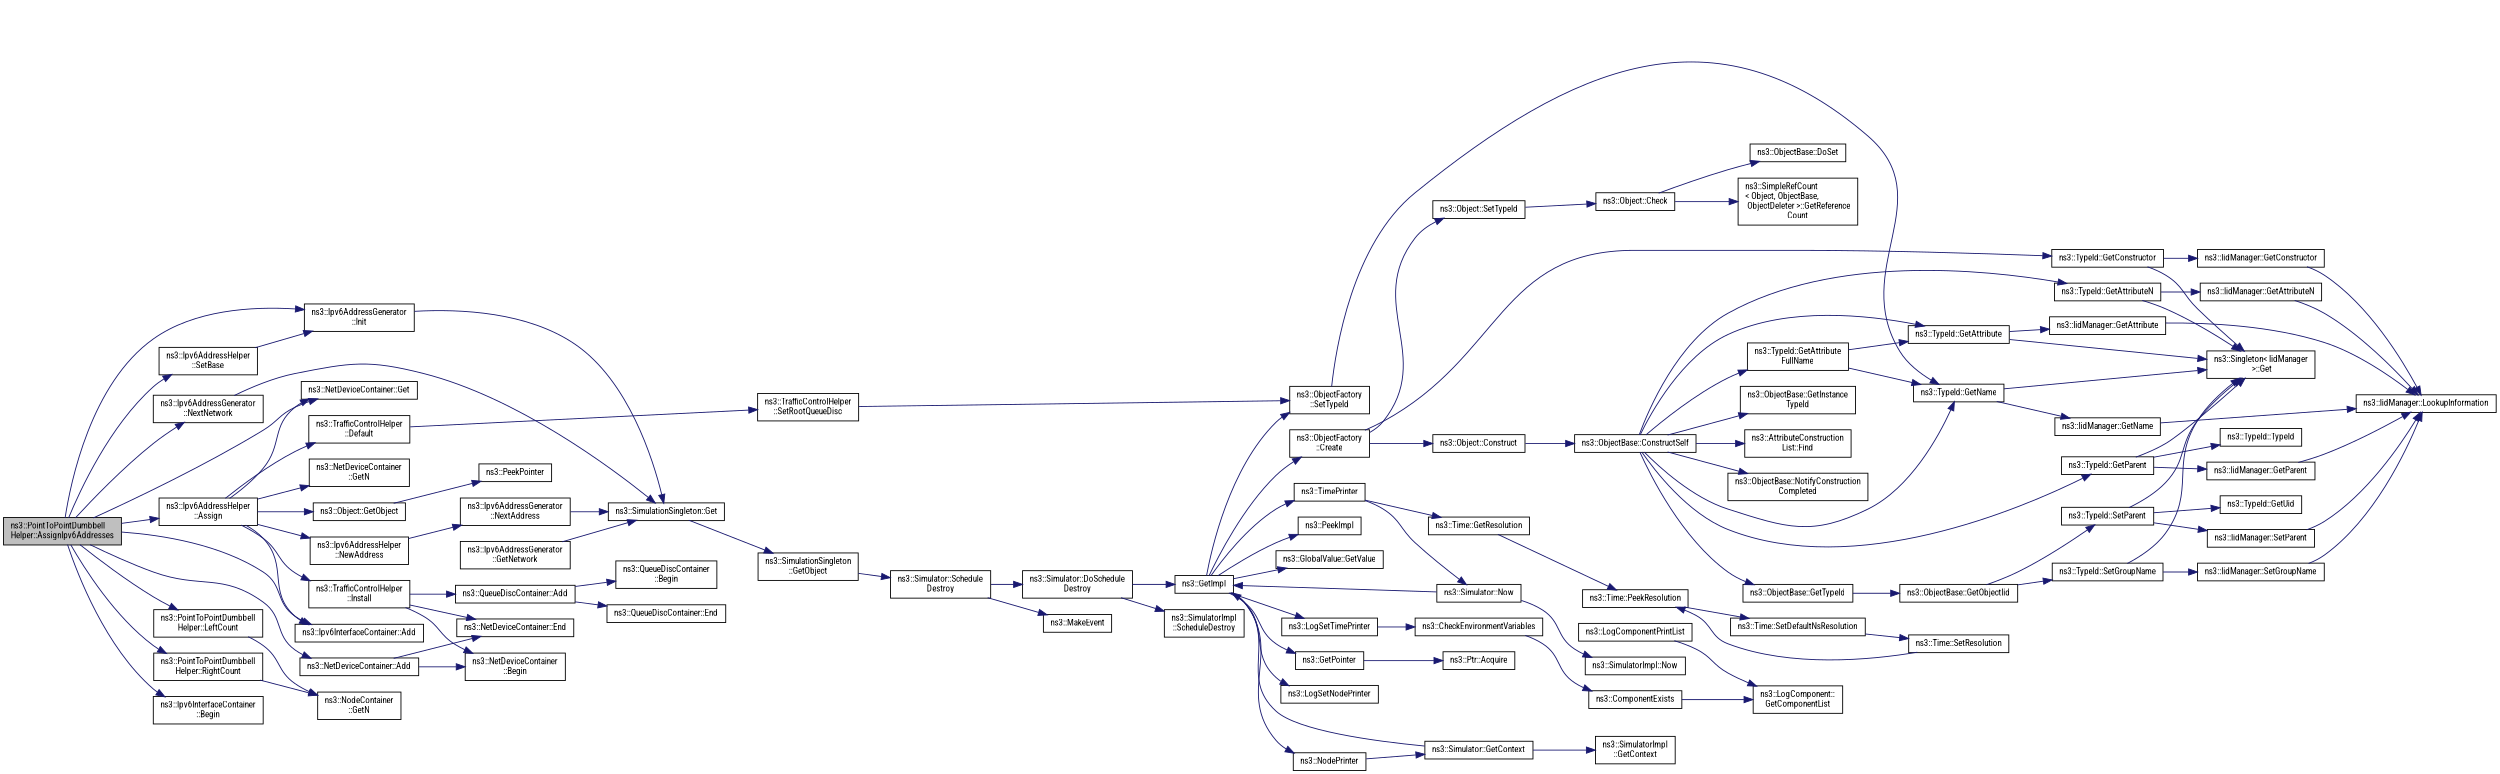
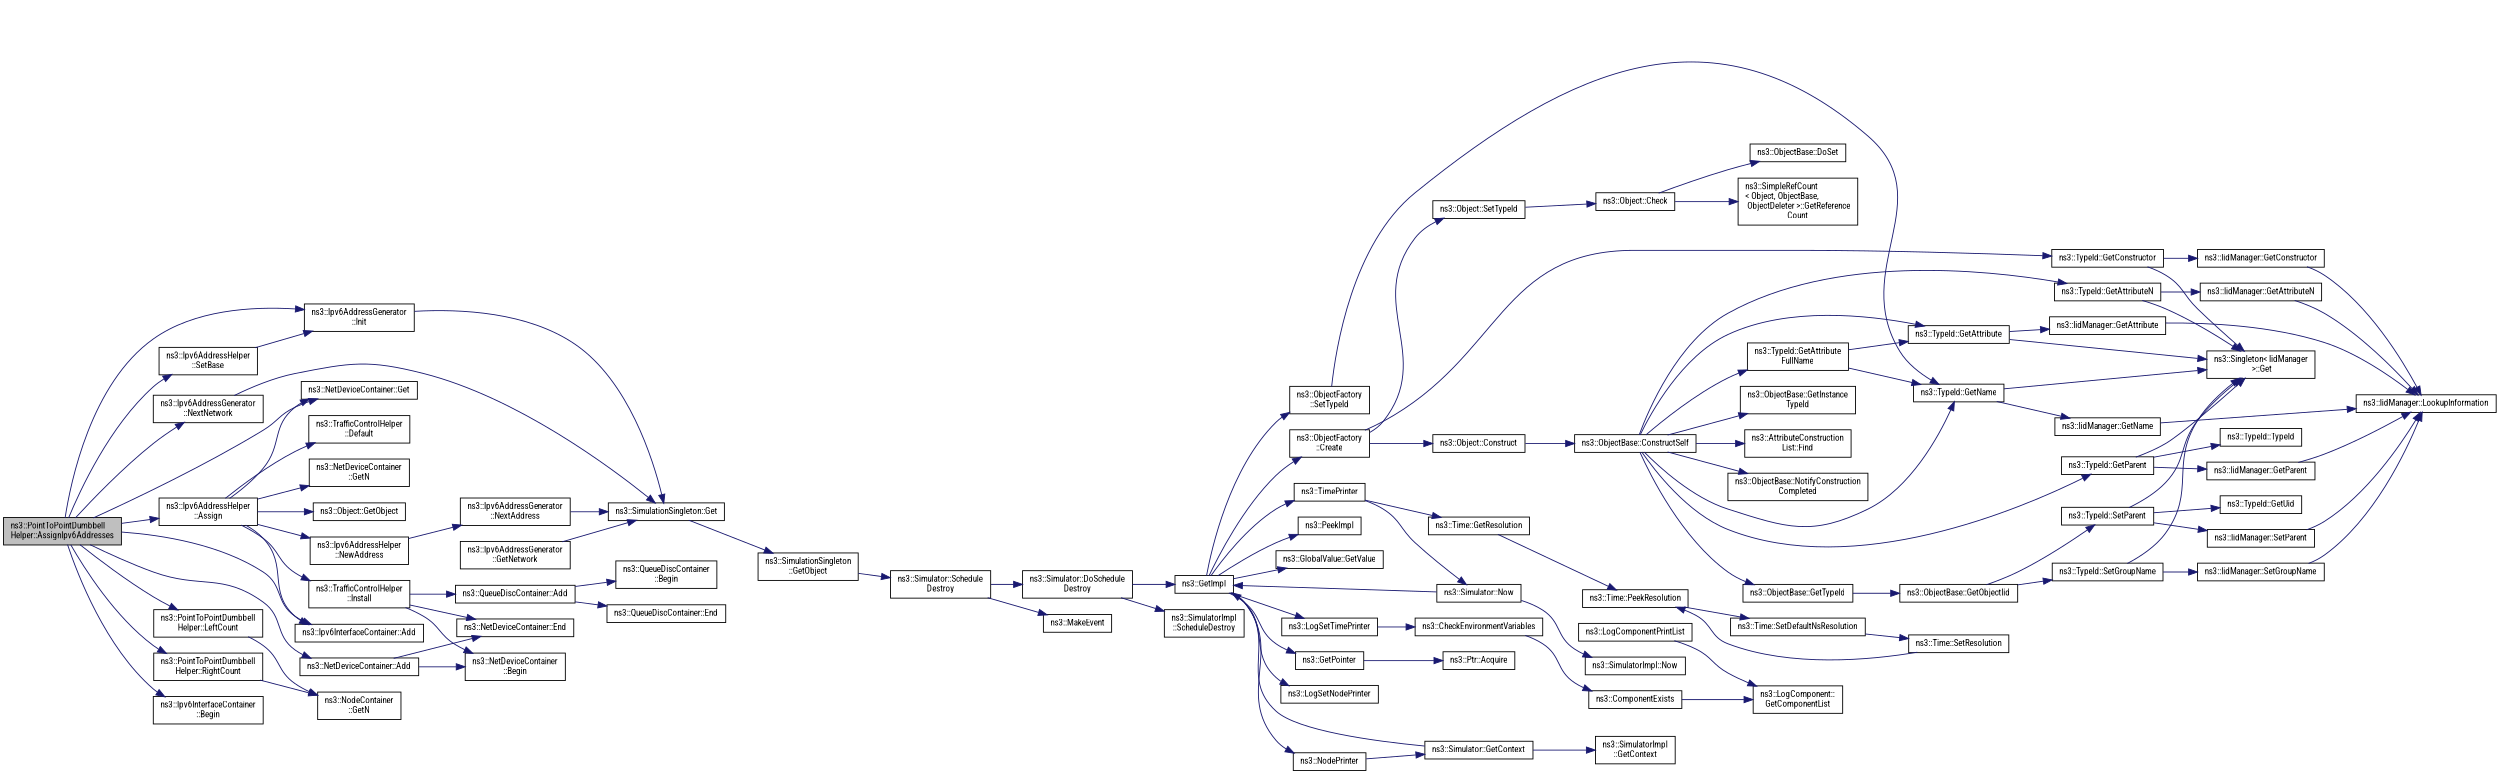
  digraph {
    fontname="Roboto Condensed"
    rankdir=LR
    node [color=black fillcolor=white fontname="Roboto Condensed" fontsize=10 shape=record style=filled]
    edge [color=midnightblue fontname="Roboto Condensed" fontsize=10 labelfontname=Helvetica labelfontsize=10 style=solid]
    n1 [fillcolor=grey75 fontcolor=black height=0.2 label="ns3::PointToPointDumbbell\lHelper::AssignIpv6Addresses" width=0.4]
    n2 [height=0.2 label="ns3::Ipv6AddressGenerator\l::Init" width=0.4]
    n3 [height=0.2 label="ns3::Ipv6AddressHelper\l::SetBase" width=0.4]
    n4 [height=0.2 label="ns3::Ipv6AddressHelper\l::Assign" width=0.4]
    n5 [height=0.2 label="ns3::NetDeviceContainer::Get" width=0.4]
    n6 [height=0.2 label="ns3::Ipv6InterfaceContainer::Add" width=0.4]
    n7 [height=0.2 label="ns3::Ipv6AddressGenerator\l::NextNetwork" width=0.4]
    n8 [height=0.2 label="ns3::PointToPointDumbbell\lHelper::LeftCount" width=0.4]
    n9 [height=0.2 label="ns3::NetDeviceContainer::Add" width=0.4]
    n10 [height=0.2 label="ns3::Ipv6InterfaceContainer\l::Begin" width=0.4]
    n11 [height=0.2 label="ns3::PointToPointDumbbell\lHelper::RightCount" width=0.4]
    n12 [height=0.2 label="ns3::SimulationSingleton::Get" width=0.4]
    n13 [height=0.2 label="ns3::Ipv6AddressGenerator\l::GetNetwork" width=0.4]
    n14 [height=0.2 label="ns3::NetDeviceContainer\l::GetN" width=0.4]
    n15 [height=0.2 label="ns3::Object::GetObject" width=0.4]
    n16 [height=0.2 label="ns3::Ipv6AddressHelper\l::NewAddress" width=0.4]
    n17 [height=0.2 label="ns3::TrafficControlHelper\l::Default" width=0.4]
    n18 [height=0.2 label="ns3::TrafficControlHelper\l::Install" width=0.4]
    n19 [height=0.2 label="ns3::NodeContainer\l::GetN" width=0.4]
    n20 [height=0.2 label="ns3::NetDeviceContainer\l::Begin" width=0.4]
    n21 [height=0.2 label="ns3::NetDeviceContainer::End" width=0.4]
    n22 [height=0.2 label="ns3::SimulationSingleton\l::GetObject" width=0.4]
    n23 [height=0.2 label="ns3::Simulator::Schedule\lDestroy" width=0.4]
    n24 [height=0.2 label="ns3::Simulator::DoSchedule\lDestroy" width=0.4]
    n25 [height=0.2 label="ns3::MakeEvent" width=0.4]
    n26 [height=0.2 label="ns3::GetImpl" width=0.4]
    n27 [height=0.2 label="ns3::SimulatorImpl\l::ScheduleDestroy" width=0.4]
    n28 [height=0.2 label="ns3::PeekImpl" width=0.4]
    n29 [height=0.2 label="ns3::GlobalValue::GetValue" width=0.4]
    n30 [height=0.2 label="ns3::ObjectFactory\l::SetTypeId" width=0.4]
    n31 [height=0.2 label="ns3::GetPointer" width=0.4]
    n32 [height=0.2 label="ns3::ObjectFactory\l::Create" width=0.4]
    n33 [height=0.2 label="ns3::LogSetTimePrinter" width=0.4]
    n34 [height=0.2 label="ns3::TimePrinter" width=0.4]
    n35 [height=0.2 label="ns3::LogSetNodePrinter" width=0.4]
    n36 [height=0.2 label="ns3::NodePrinter" width=0.4]
    n37 [height=0.2 label="ns3::TypeId::GetName" width=0.4]
    n38 [height=0.2 label="ns3::Ptr::Acquire" width=0.4]
    n39 [height=0.2 label="ns3::TypeId::GetConstructor" width=0.4]
    n40 [height=0.2 label="ns3::Object::SetTypeId" width=0.4]
    n41 [height=0.2 label="ns3::Object::Construct" width=0.4]
    n42 [height=0.2 label="ns3::CheckEnvironmentVariables" width=0.4]
    n43 [height=0.2 label="ns3::Time::GetResolution" width=0.4]
    n44 [height=0.2 label="ns3::Simulator::Now" width=0.4]
    n45 [height=0.2 label="ns3::Simulator::GetContext" width=0.4]
    n46 [height=0.2 label="ns3::Singleton\< IidManager\l \>::Get" width=0.4]
    n47 [height=0.2 label="ns3::IidManager::GetName" width=0.4]
    n48 [height=0.2 label="ns3::IidManager::LookupInformation" width=0.4]
    n49 [height=0.2 label="ns3::IidManager::GetConstructor" width=0.4]
    n50 [height=0.2 label="ns3::Object::Check" width=0.4]
    n51 [height=0.2 label="ns3::ObjectBase::ConstructSelf" width=0.4]
    n52 [height=0.2 label="ns3::SimpleRefCount\l\< Object, ObjectBase,\l ObjectDeleter \>::GetReference\lCount" width=0.4]
    n53 [height=0.2 label="ns3::ObjectBase::DoSet" width=0.4]
    n54 [height=0.2 label="ns3::ObjectBase::GetInstance\lTypeId" width=0.4]
    n55 [height=0.2 label="ns3::TypeId::GetAttributeN" width=0.4]
    n56 [height=0.2 label="ns3::TypeId::GetAttribute" width=0.4]
    n57 [height=0.2 label="ns3::AttributeConstruction\lList::Find" width=0.4]
    n58 [height=0.2 label="ns3::TypeId::GetAttribute\lFullName" width=0.4]
    n59 [height=0.2 label="ns3::TypeId::GetParent" width=0.4]
    n60 [height=0.2 label="ns3::ObjectBase::GetTypeId" width=0.4]
    n61 [height=0.2 label="ns3::ObjectBase::NotifyConstruction\lCompleted" width=0.4]
    n62 [height=0.2 label="ns3::IidManager::GetAttributeN" width=0.4]
    n63 [height=0.2 label="ns3::IidManager::GetAttribute" width=0.4]
    n64 [height=0.2 label="ns3::IidManager::GetParent" width=0.4]
    n65 [height=0.2 label="ns3::TypeId::TypeId" width=0.4]
    n66 [height=0.2 label="ns3::ObjectBase::GetObjectIid" width=0.4]
    n67 [height=0.2 label="ns3::TypeId::SetParent" width=0.4]
    n68 [height=0.2 label="ns3::TypeId::SetGroupName" width=0.4]
    n69 [height=0.2 label="ns3::TypeId::GetUid" width=0.4]
    n70 [height=0.2 label="ns3::IidManager::SetParent" width=0.4]
    n71 [height=0.2 label="ns3::IidManager::SetGroupName" width=0.4]
    n72 [height=0.2 label="ns3::ComponentExists" width=0.4]
    n73 [height=0.2 label="ns3::LogComponent::\lGetComponentList" width=0.4]
    n74 [height=0.2 label="ns3::LogComponentPrintList" width=0.4]
    n75 [height=0.2 label="ns3::Time::PeekResolution" width=0.4]
    n76 [height=0.2 label="ns3::SimulatorImpl::Now" width=0.4]
    n77 [height=0.2 label="ns3::Time::SetDefaultNsResolution" width=0.4]
    n78 [height=0.2 label="ns3::Time::SetResolution" width=0.4]
    n79 [height=0.2 label="ns3::SimulatorImpl\l::GetContext" width=0.4]
-   n80 [height=0.2 label="ns3::PeekPointer" width=0.4]
    n81 [height=0.2 label="ns3::Ipv6AddressGenerator\l::NextAddress" width=0.4]
-   n82 [height=0.2 label="ns3::TrafficControlHelper\l::SetRootQueueDisc" width=0.4]
    n83 [height=0.2 label="ns3::QueueDiscContainer::Add" width=0.4]
    n84 [height=0.2 label="ns3::QueueDiscContainer\l::Begin" width=0.4]
    n85 [height=0.2 label="ns3::QueueDiscContainer::End" width=0.4]
    n1 -> n2
    n1 -> n3
    n1 -> n4
    n1 -> n5
    n1 -> n6
    n1 -> n7
    n1 -> n8
    n1 -> n9
    n1 -> n10
    n1 -> n11
    n2 -> n12
    n3 -> n2
    n4 -> n5
    n4 -> n6
    n4 -> n14
    n4 -> n15
    n4 -> n16
    n4 -> n17
    n4 -> n18
    n7 -> n12
    n8 -> n19
    n9 -> n20
    n9 -> n21
    n11 -> n19
    n12 -> n22
    n13 -> n12
-   n15 -> n80
    n16 -> n81
-   n17 -> n82
    n18 -> n20
    n18 -> n21
    n18 -> n83
    n22 -> n23
    n23 -> n24
    n23 -> n25
    n24 -> n26
    n24 -> n27
    n26 -> n28
    n26 -> n29
    n26 -> n30
    n26 -> n31
    n26 -> n32
    n26 -> n33
    n26 -> n34
    n26 -> n35
    n26 -> n36
    n30 -> n37
    n31 -> n38
    n32 -> n39
    n32 -> n40
    n32 -> n41
    n33 -> n42
    n34 -> n43
    n34 -> n44
    n36 -> n45
    n37 -> n46
    n37 -> n47
    n39 -> n46
    n39 -> n49
    n40 -> n50
    n41 -> n51
    n42 -> n72
    n43 -> n75
    n44 -> n26
    n44 -> n76
    n45 -> n26
    n45 -> n79
    n47 -> n48
    n49 -> n48
    n50 -> n52
    n50 -> n53
    n51 -> n37
    n51 -> n54
    n51 -> n55
    n51 -> n56
    n51 -> n57
    n51 -> n58
    n51 -> n59
    n51 -> n60
    n51 -> n61
    n55 -> n46
    n55 -> n62
    n56 -> n46
    n56 -> n63
    n58 -> n37
    n58 -> n56
    n59 -> n46
    n59 -> n64
    n59 -> n65
    n60 -> n66
    n62 -> n48
    n63 -> n48
    n64 -> n48
    n66 -> n67
    n66 -> n68
    n67 -> n46
    n67 -> n69
    n67 -> n70
    n68 -> n46
    n68 -> n71
    n70 -> n48
    n71 -> n48
    n72 -> n73
    n74 -> n73
    n75 -> n77
    n77 -> n78
    n78 -> n75
    n81 -> n12
-   n82 -> n30
    n83 -> n84
    n83 -> n85
  }
